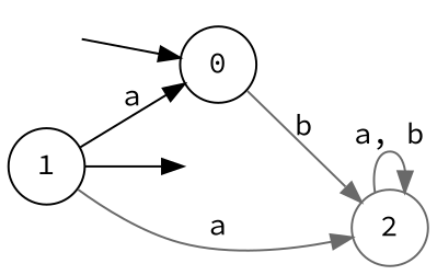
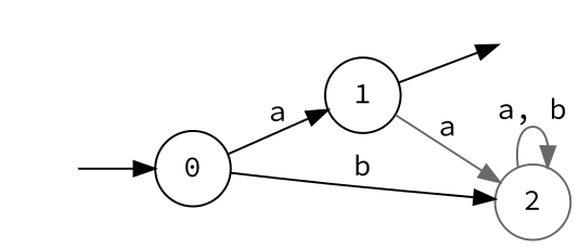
  digraph {
    fontname="Source Code Pro"
    rankdir=LR
    vcsn_context="lal_char(ab)_b"
    node [fontname="Source Code Pro" shape=circle]
    edge [fontname="Source Code Pro"]
    I0 [height=0 shape=none style=invis width=0]
    F1 [height=0 shape=none style=invis width=0]
    0
    1
    2 [color=DimGray]
    subgraph sub_1 {
      I0
      F1
    }
    subgraph sub_2 {
      0
      1
      2
    }
    I0 -> 0
-   1 -> 0 [label=a]
-   0 -> 2 [color=DimGray label=b]
+   0 -> 1 [label=a]
+   0 -> 2 [color=black label=b]
    1 -> F1
    1 -> 2 [color=DimGray label=a]
    2 -> 2 [color=DimGray label="a, b"]
  }
